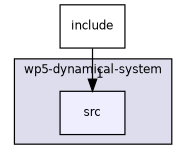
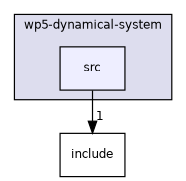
  digraph {
    compound=true
    node [fontname=Helvetica fontsize=10 shape=box]
    n1 [fillcolor="#eeeeff" label=src pencolor=black style=filled]
    n2 [label=include]
    subgraph cluster_1 {
      bgcolor="#ddddee"
      fontname=Helvetica
      fontsize=10
      label="wp5-dynamical-system"
      pencolor=black
      n1
    }
-   n2 -> n1 [headlabel=1 labeldistance=1.5 labelfontname=Helvetica labelfontsize=10]
+   n1 -> n2 [headlabel=1 labeldistance=1.5 labelfontname=Helvetica labelfontsize=10]
  }
